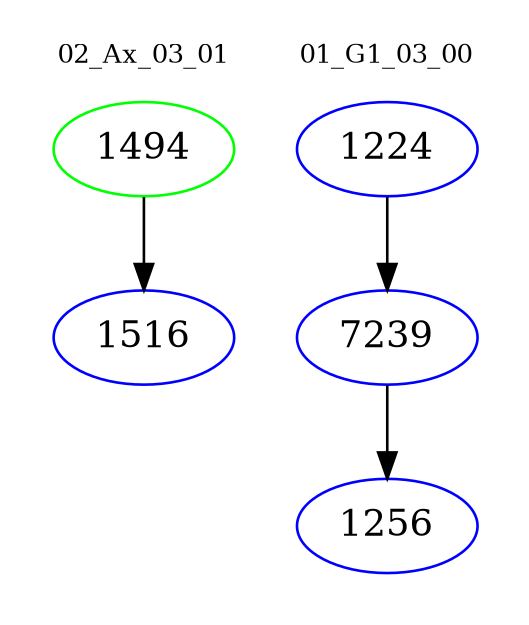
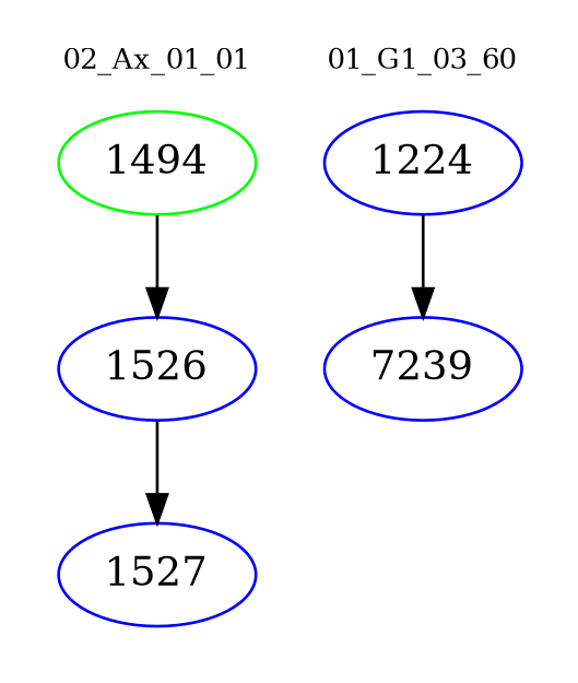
  digraph {
    node [color=blue]
    edge [color=black]
    n1 [color=green label=1494]
-   n2 [label=1516]
+   n2 [label=1526]
+   n3 [label=1527]
    n4 [label=1224]
    n5 [label=7239]
-   n6 [label=1256]
    subgraph cluster_1 {
      color=white
      fontsize=10
-     label="02_Ax_03_01"
+     label="02_Ax_01_01"
      n1
      n2
+     n3
    }
    subgraph cluster_2 {
      color=white
      fontsize=10
-     label="01_G1_03_00"
+     label="01_G1_03_60"
      n4
      n5
-     n6
    }
    n1 -> n2
+   n2 -> n3
    n4 -> n5
-   n5 -> n6
  }
